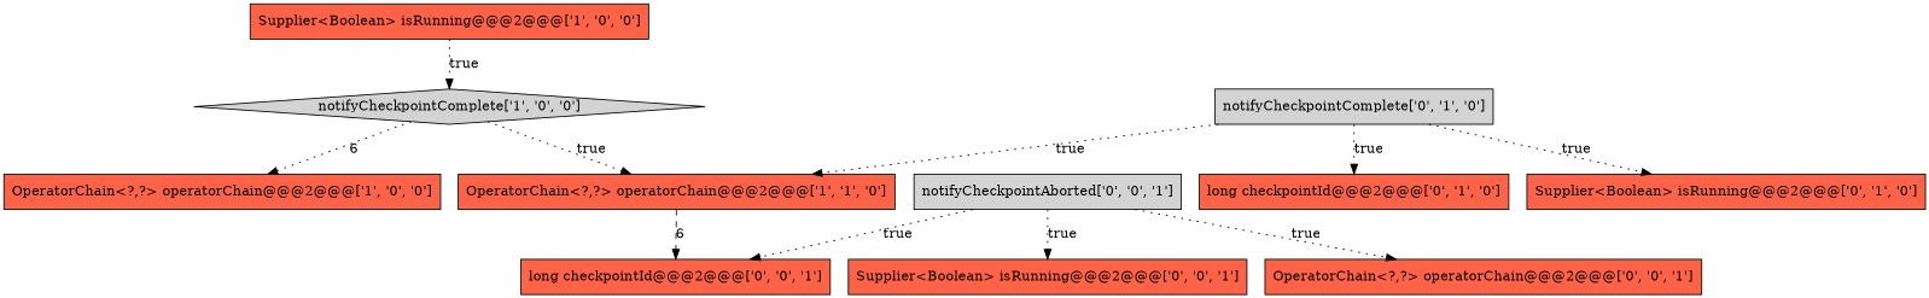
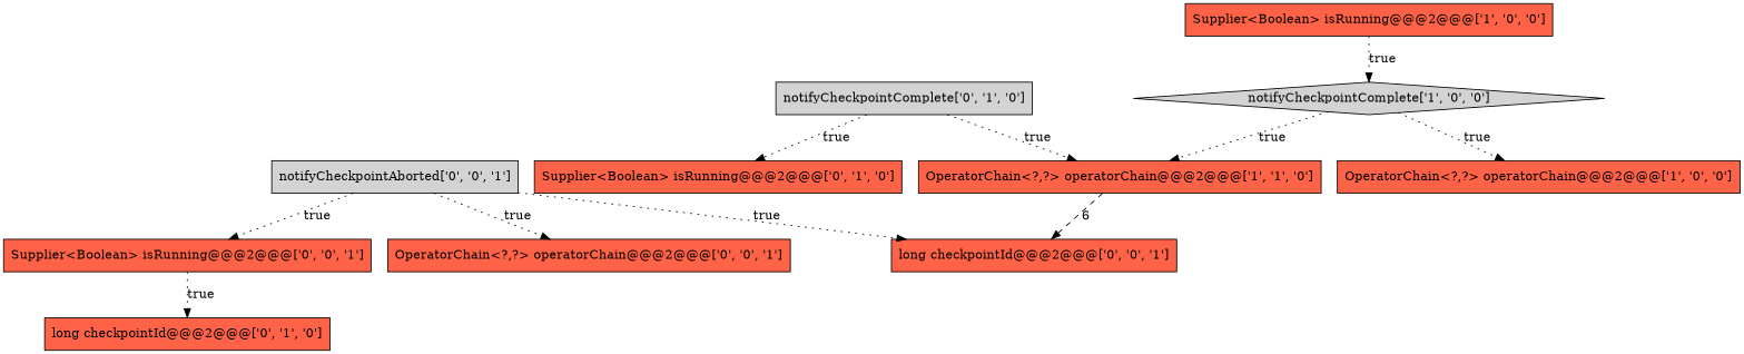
  digraph {
    node [fillcolor=tomato shape=box style=filled]
    edge [style=dotted]
    n1 [label="OperatorChain<?,?> operatorChain@@@2@@@['1', '0', '0']"]
    n2 [label="long checkpointId@@@2@@@['0', '1', '0']"]
    n3 [label="long checkpointId@@@2@@@['0', '0', '1']"]
    n4 [fillcolor=lightgray label="notifyCheckpointAborted['0', '0', '1']"]
    n5 [label="Supplier<Boolean> isRunning@@@2@@@['0', '0', '1']"]
    n6 [label="OperatorChain<?,?> operatorChain@@@2@@@['0', '0', '1']"]
    n7 [label="Supplier<Boolean> isRunning@@@2@@@['0', '1', '0']"]
    n8 [label="OperatorChain<?,?> operatorChain@@@2@@@['1', '1', '0']"]
    n9 [fillcolor=lightgray label="notifyCheckpointComplete['1', '0', '0']" shape=diamond]
    n10 [label="Supplier<Boolean> isRunning@@@2@@@['1', '0', '0']"]
    n11 [fillcolor=lightgray label="notifyCheckpointComplete['0', '1', '0']"]
    n4 -> n3 [label=true]
    n4 -> n5 [label=true]
    n4 -> n6 [label=true]
    n8 -> n3 [label=6 style=dashed]
-   n9 -> n1 [label=6]
+   n9 -> n1 [label=true]
    n9 -> n8 [label=true]
    n10 -> n9 [label=true]
-   n11 -> n2 [label=true]
+   n5 -> n2 [label=true]
    n11 -> n7 [label=true]
    n11 -> n8 [label=true]
  }
